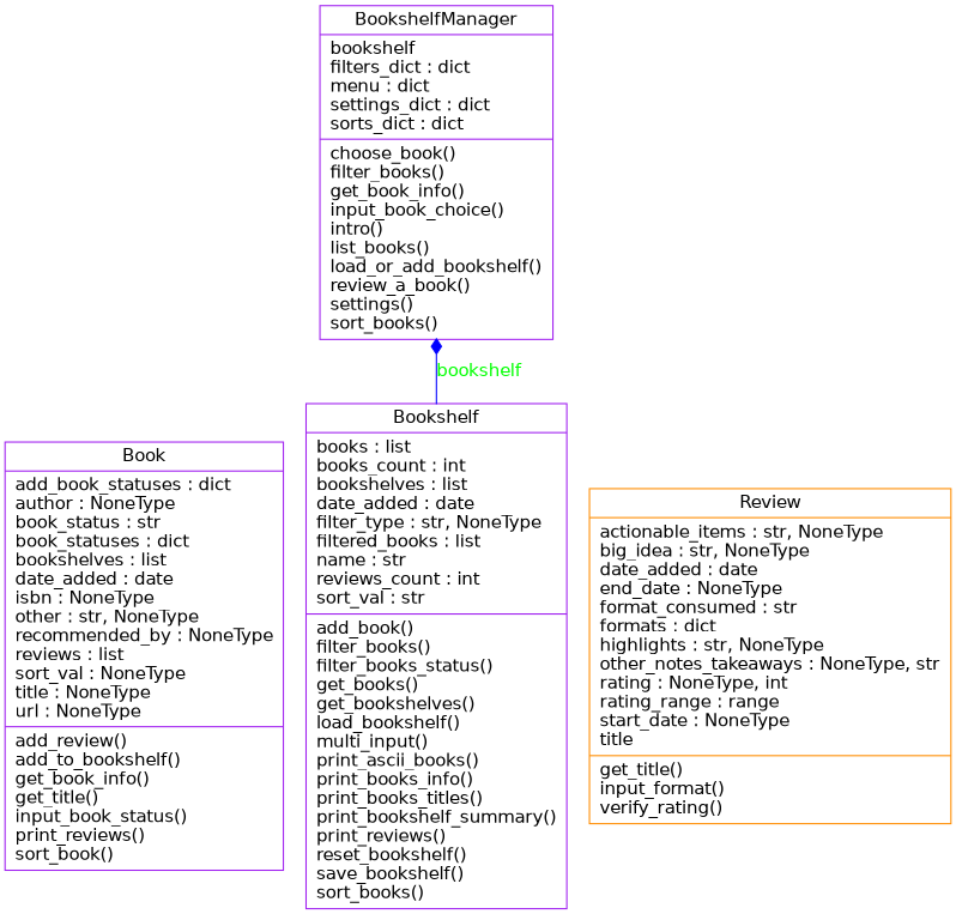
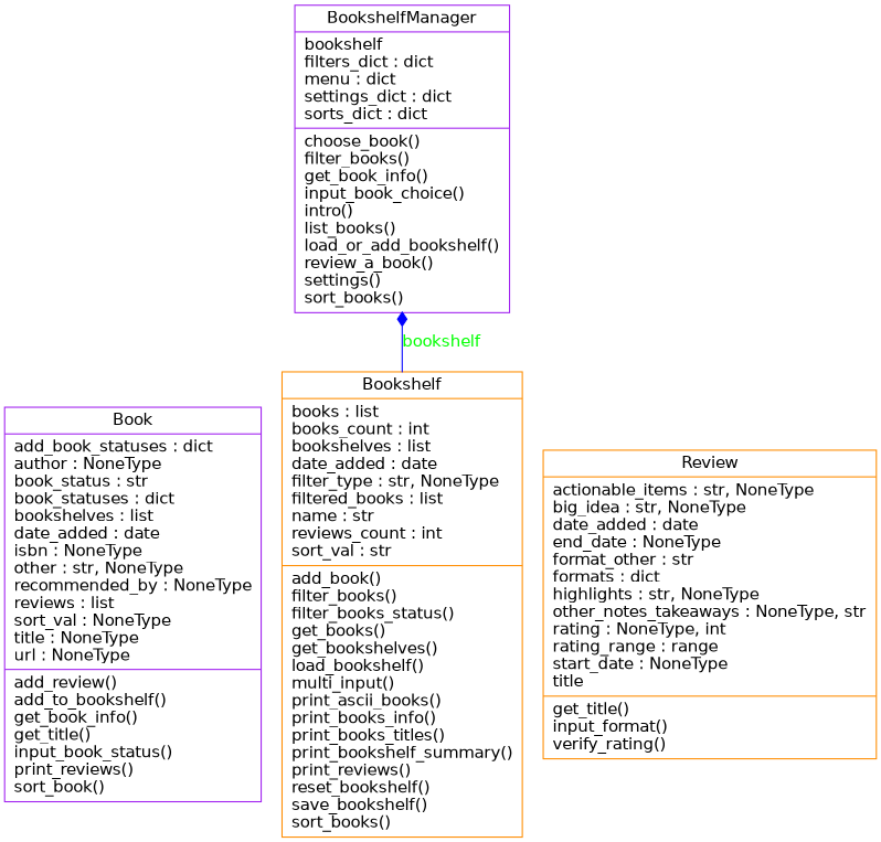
  digraph {
    rankdir=BT
    fontname="DejaVu Sans"
    node [shape=record color=purple fontname="DejaVu Sans"]
    n1 [label="{Book|add_book_statuses : dict\lauthor : NoneType\lbook_status : str\lbook_statuses : dict\lbookshelves : list\ldate_added : date\lisbn : NoneType\lother : str, NoneType\lrecommended_by : NoneType\lreviews : list\lsort_val : NoneType\ltitle : NoneType\lurl : NoneType\l|add_review()\ladd_to_bookshelf()\lget_book_info()\lget_title()\linput_book_status()\lprint_reviews()\lsort_book()\l}"]
-   n2 [label="{Bookshelf|books : list\lbooks_count : int\lbookshelves : list\ldate_added : date\lfilter_type : str, NoneType\lfiltered_books : list\lname : str\lreviews_count : int\lsort_val : str\l|add_book()\lfilter_books()\lfilter_books_status()\lget_books()\lget_bookshelves()\lload_bookshelf()\lmulti_input()\lprint_ascii_books()\lprint_books_info()\lprint_books_titles()\lprint_bookshelf_summary()\lprint_reviews()\lreset_bookshelf()\lsave_bookshelf()\lsort_books()\l}"]
+   n2 [label="{Bookshelf|books : list\lbooks_count : int\lbookshelves : list\ldate_added : date\lfilter_type : str, NoneType\lfiltered_books : list\lname : str\lreviews_count : int\lsort_val : str\l|add_book()\lfilter_books()\lfilter_books_status()\lget_books()\lget_bookshelves()\lload_bookshelf()\lmulti_input()\lprint_ascii_books()\lprint_books_info()\lprint_books_titles()\lprint_bookshelf_summary()\lprint_reviews()\lreset_bookshelf()\lsave_bookshelf()\lsort_books()\l}" color=darkorange]
    n3 [label="{BookshelfManager|bookshelf\lfilters_dict : dict\lmenu : dict\lsettings_dict : dict\lsorts_dict : dict\l|choose_book()\lfilter_books()\lget_book_info()\linput_book_choice()\lintro()\llist_books()\lload_or_add_bookshelf()\lreview_a_book()\lsettings()\lsort_books()\l}"]
-   n4 [label="{Review|actionable_items : str, NoneType\lbig_idea : str, NoneType\ldate_added : date\lend_date : NoneType\lformat_consumed : str\lformats : dict\lhighlights : str, NoneType\lother_notes_takeaways : NoneType, str\lrating : NoneType, int\lrating_range : range\lstart_date : NoneType\ltitle\l|get_title()\linput_format()\lverify_rating()\l}" color=darkorange]
+   n4 [label="{Review|actionable_items : str, NoneType\lbig_idea : str, NoneType\ldate_added : date\lend_date : NoneType\lformat_other : str\lformats : dict\lhighlights : str, NoneType\lother_notes_takeaways : NoneType, str\lrating : NoneType, int\lrating_range : range\lstart_date : NoneType\ltitle\l|get_title()\linput_format()\lverify_rating()\l}" color=darkorange]
    n2 -> n3 [arrowhead=diamond arrowtail=none fontcolor=green label=bookshelf style=solid color=blue fontname="DejaVu Sans"]
  }
